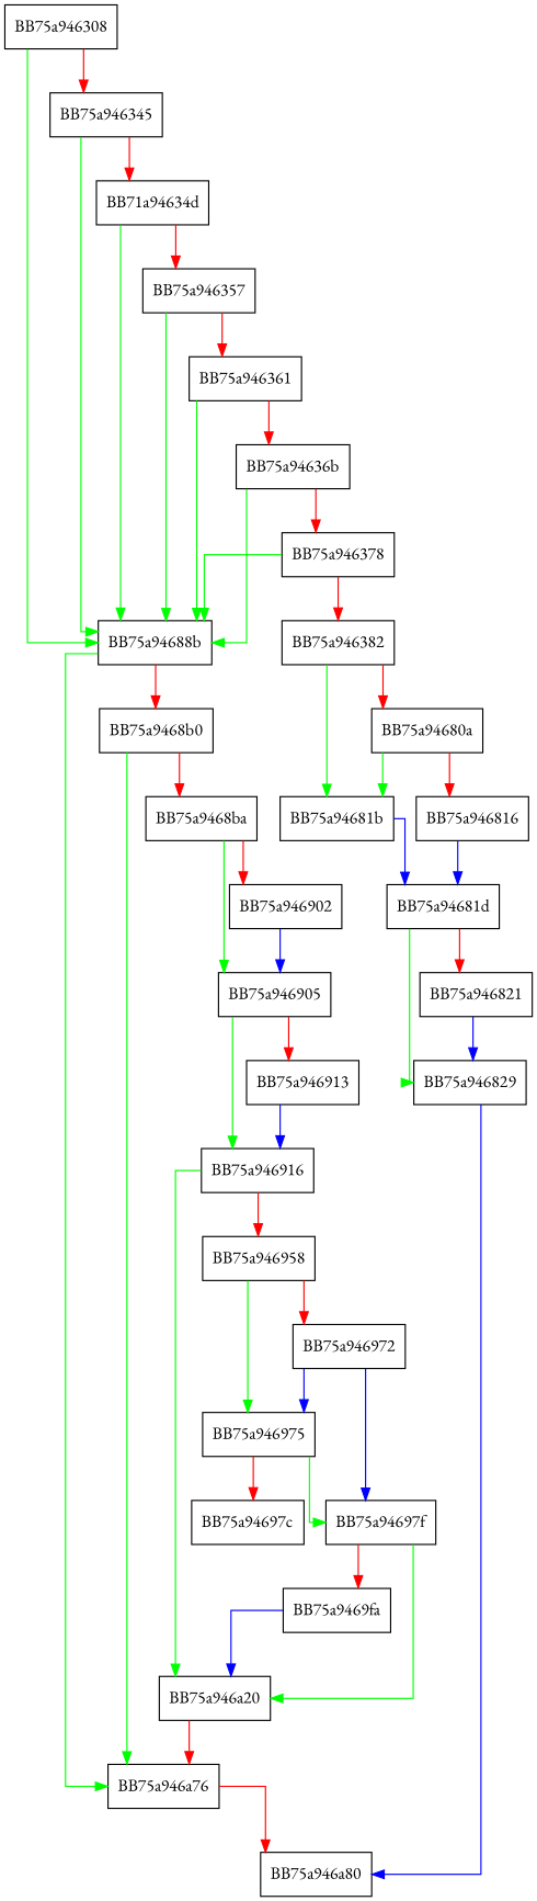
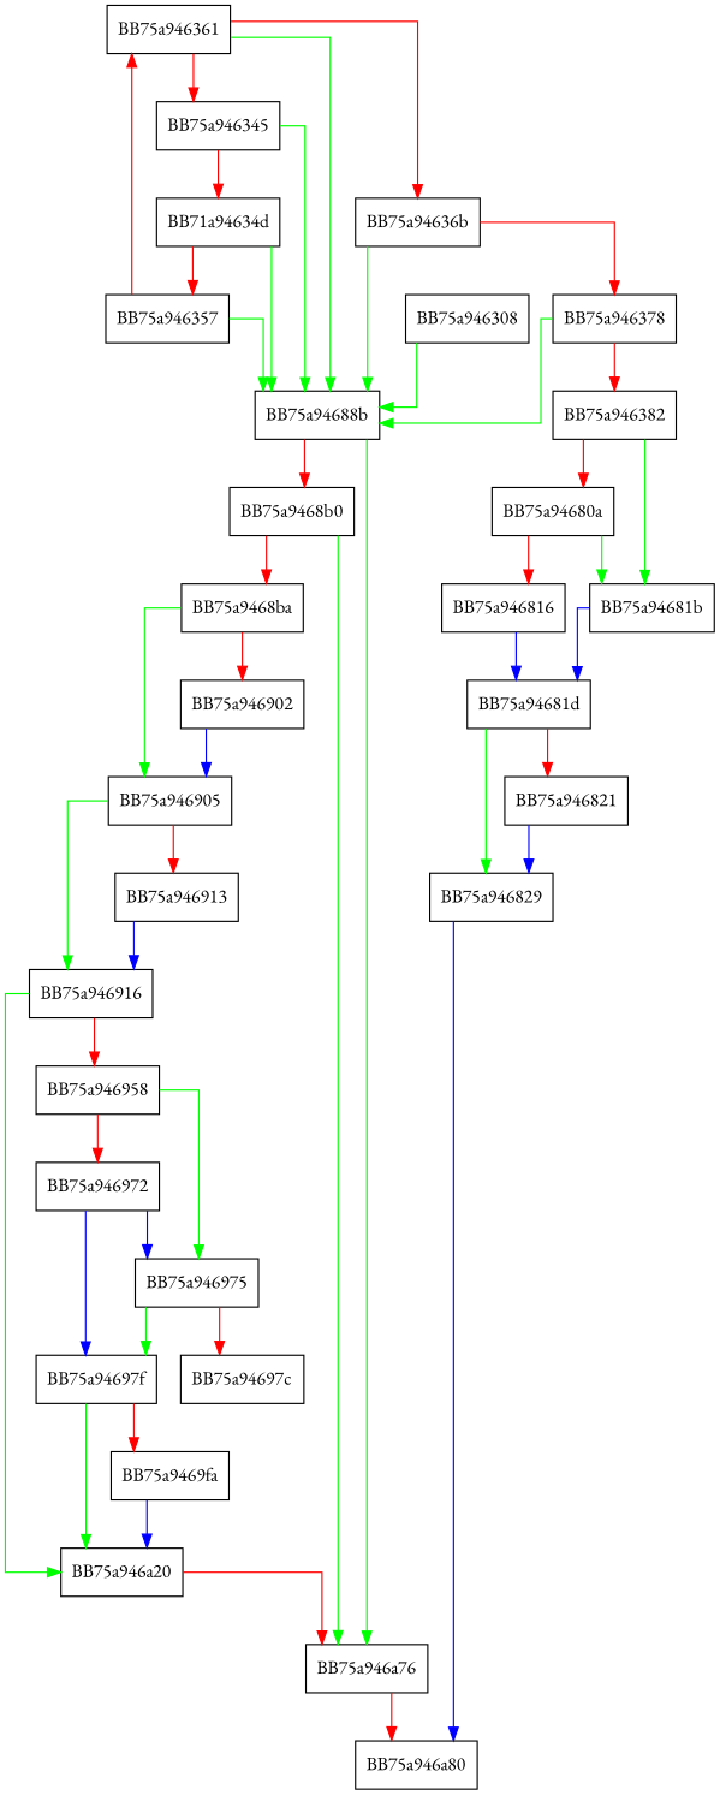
  digraph {
    fontname="EB Garamond"
    splines=ortho
    node [fontname="EB Garamond" shape=box]
    edge [color=red fontname="EB Garamond"]
    BB75a946308
    BB75a94688b
    BB75a946345
    BB75a946a76
    BB75a9468b0
    n6 [label=BB71a94634d]
    BB75a946a80
    BB75a9468ba
    BB75a946357
    BB75a946361
    BB75a94636b
    BB75a946378
    BB75a946382
    BB75a94681b
    BB75a94680a
    BB75a94681d
    BB75a946816
    BB75a946829
    BB75a946821
    BB75a946905
    BB75a946902
    BB75a946916
    BB75a946913
    BB75a946a20
    BB75a946958
    BB75a946975
    BB75a946972
    BB75a94697f
    BB75a94697c
    BB75a9469fa
    BB75a946308 -> BB75a94688b [color=green]
-   BB75a946308 -> BB75a946345
+   BB75a946361 -> BB75a946345
    BB75a94688b -> BB75a946a76 [color=green]
    BB75a94688b -> BB75a9468b0
    BB75a946345 -> BB75a94688b [color=green]
    BB75a946345 -> n6
    BB75a946a76 -> BB75a946a80
    BB75a9468b0 -> BB75a946a76 [color=green]
    BB75a9468b0 -> BB75a9468ba
    n6 -> BB75a94688b [color=green]
    n6 -> BB75a946357
    BB75a9468ba -> BB75a946905 [color=green]
    BB75a9468ba -> BB75a946902
    BB75a946357 -> BB75a94688b [color=green]
    BB75a946357 -> BB75a946361
    BB75a946361 -> BB75a94688b [color=green]
    BB75a946361 -> BB75a94636b
    BB75a94636b -> BB75a94688b [color=green]
    BB75a94636b -> BB75a946378
    BB75a946378 -> BB75a94688b [color=green]
    BB75a946378 -> BB75a946382
    BB75a946382 -> BB75a94681b [color=green]
    BB75a946382 -> BB75a94680a
    BB75a94681b -> BB75a94681d [color=blue]
    BB75a94680a -> BB75a94681b [color=green]
    BB75a94680a -> BB75a946816
    BB75a94681d -> BB75a946829 [color=green]
    BB75a94681d -> BB75a946821
    BB75a946816 -> BB75a94681d [color=blue]
    BB75a946829 -> BB75a946a80 [color=blue]
    BB75a946821 -> BB75a946829 [color=blue]
    BB75a946905 -> BB75a946916 [color=green]
    BB75a946905 -> BB75a946913
    BB75a946902 -> BB75a946905 [color=blue]
    BB75a946916 -> BB75a946a20 [color=green]
    BB75a946916 -> BB75a946958
    BB75a946913 -> BB75a946916 [color=blue]
    BB75a946a20 -> BB75a946a76
    BB75a946958 -> BB75a946975 [color=green]
    BB75a946958 -> BB75a946972
    BB75a946975 -> BB75a94697f [color=green]
    BB75a946975 -> BB75a94697c
    BB75a946972 -> BB75a946975 [color=blue]
    BB75a946972 -> BB75a94697f [color=blue]
    BB75a94697f -> BB75a946a20 [color=green]
    BB75a94697f -> BB75a9469fa
    BB75a9469fa -> BB75a946a20 [color=blue]
  }
